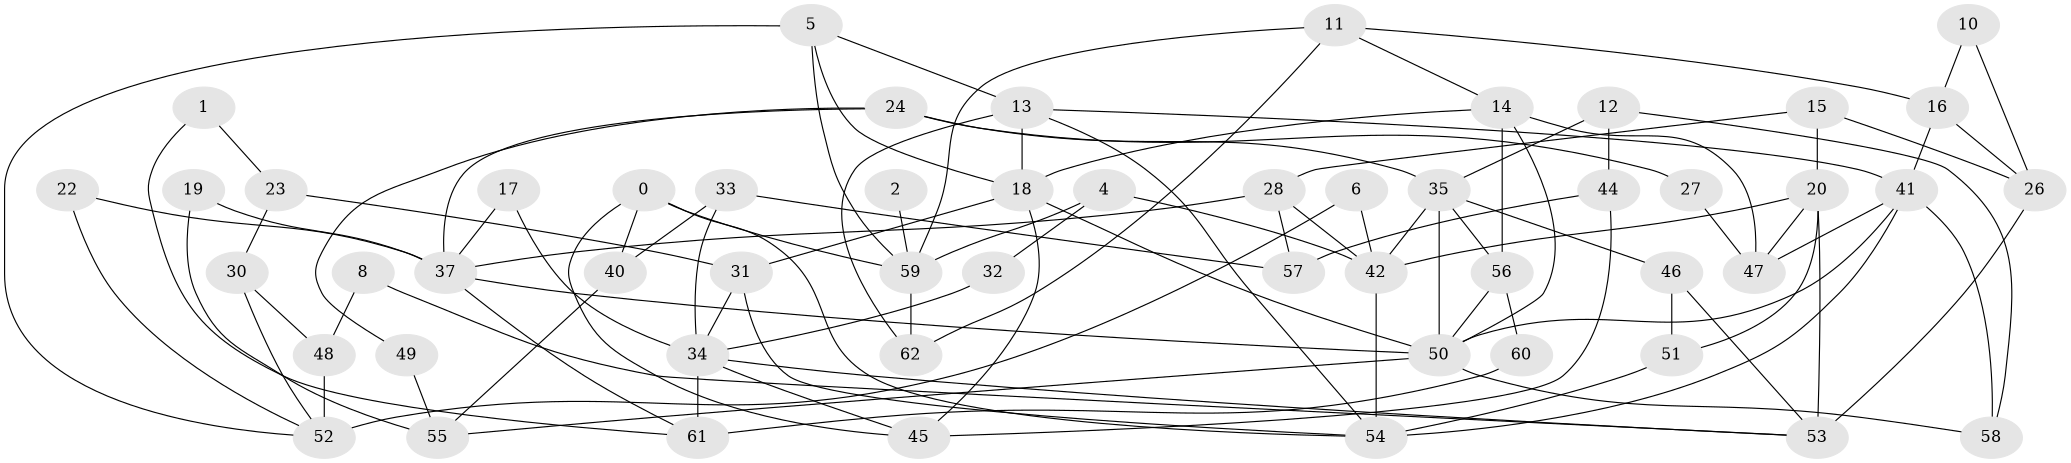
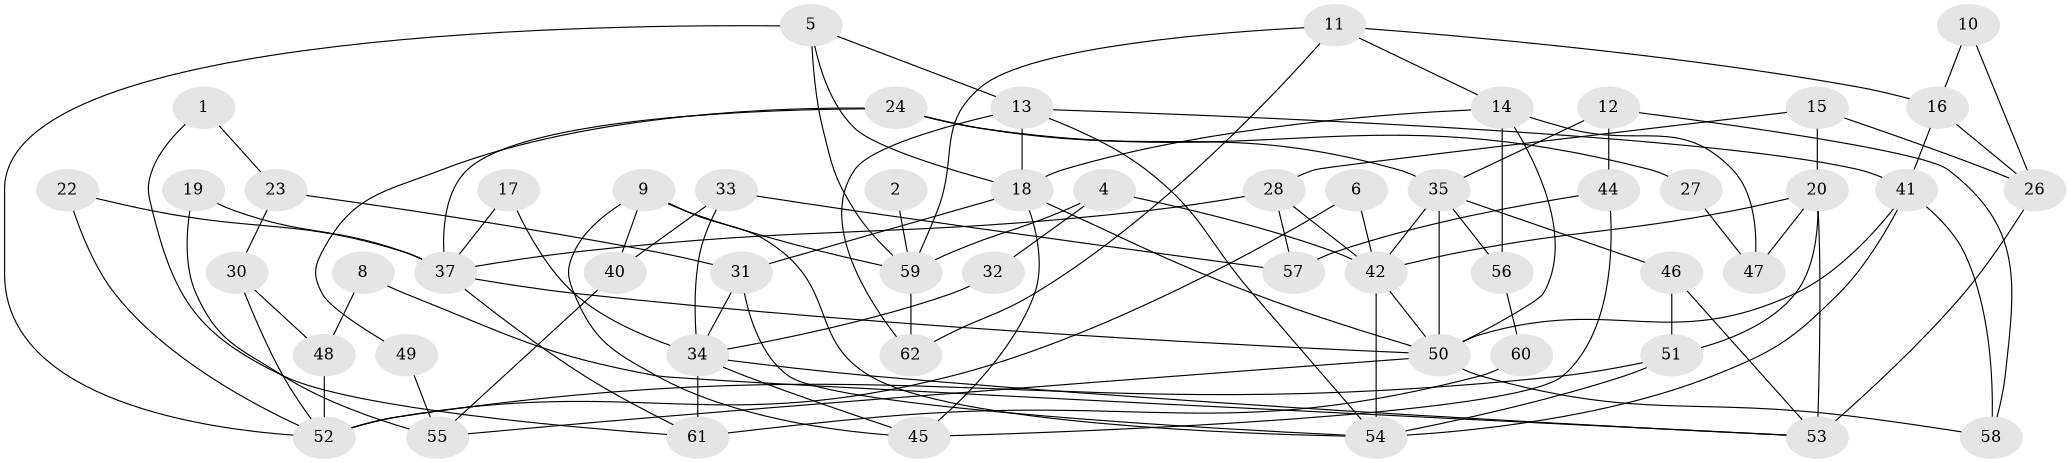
  graph {
    node [color=gray90 style=filled]
    edge [weight=1.0]
    1
    23
    61
    31
    30
    2
    59
    62
    4
    32
    42
    34
    54
    50
    5
    13
    18
    52
    41
    45
    6
    8
    48
    53
-   9 [label=0]
+   9
    40
    55
    10
    16
    26
    11
    14
    47
    56
    12
    35
    44
    58
    46
    57
    60
    15
    20
    28
    51
    37
    17
    19
    22
    24
    27
    49
    33
    1 -- 23
    1 -- 61
    23 -- 31
    23 -- 30
    31 -- 34
    31 -- 54
    30 -- 52
    30 -- 48
    2 -- 59
    59 -- 62
    4 -- 59
    4 -- 32
    4 -- 42
    32 -- 34
    42 -- 54 [weight=3.0]
-   56 -- 50
+   42 -- 50
    34 -- 61
    34 -- 45
    34 -- 53
    50 -- 55
    50 -- 58
    5 -- 59
    5 -- 13
    5 -- 18
    5 -- 52
    13 -- 62
    13 -- 54
    13 -- 18
    13 -- 41
    18 -- 31
    18 -- 50
    18 -- 45
    41 -- 54
    41 -- 50
-   41 -- 47
    41 -- 58
    6 -- 42
    6 -- 52
    8 -- 48
    8 -- 53
    48 -- 52
    9 -- 59 [weight=2.0]
    9 -- 54 [weight=2.0]
    9 -- 45
    9 -- 40
    40 -- 55
    10 -- 16
    10 -- 26
    16 -- 41
    16 -- 26
    26 -- 53
    11 -- 59
    11 -- 62
    11 -- 16
    11 -- 14
    14 -- 50
    14 -- 18
    14 -- 47
    14 -- 56
    56 -- 60
    12 -- 35
    12 -- 44
    12 -- 58
    35 -- 42
    35 -- 50 [weight=2.0]
    35 -- 56
    35 -- 46
    44 -- 45
    44 -- 57
    46 -- 53
    46 -- 51
    60 -- 61 [weight=2.0]
    15 -- 26
    15 -- 20
    15 -- 28
    20 -- 42 [weight=2.0]
    20 -- 53
    20 -- 47
    20 -- 51
    28 -- 42
    28 -- 57
    28 -- 37
    51 -- 54 [weight=2.0]
+   51 -- 52 [weight=2.0]
    37 -- 61
    37 -- 50
    17 -- 34
    17 -- 37
    19 -- 55
    19 -- 37
    22 -- 52
    22 -- 37
    24 -- 35
    24 -- 37
    24 -- 27
    24 -- 49
    27 -- 47
    49 -- 55
    33 -- 34
    33 -- 40
    33 -- 57
  }
